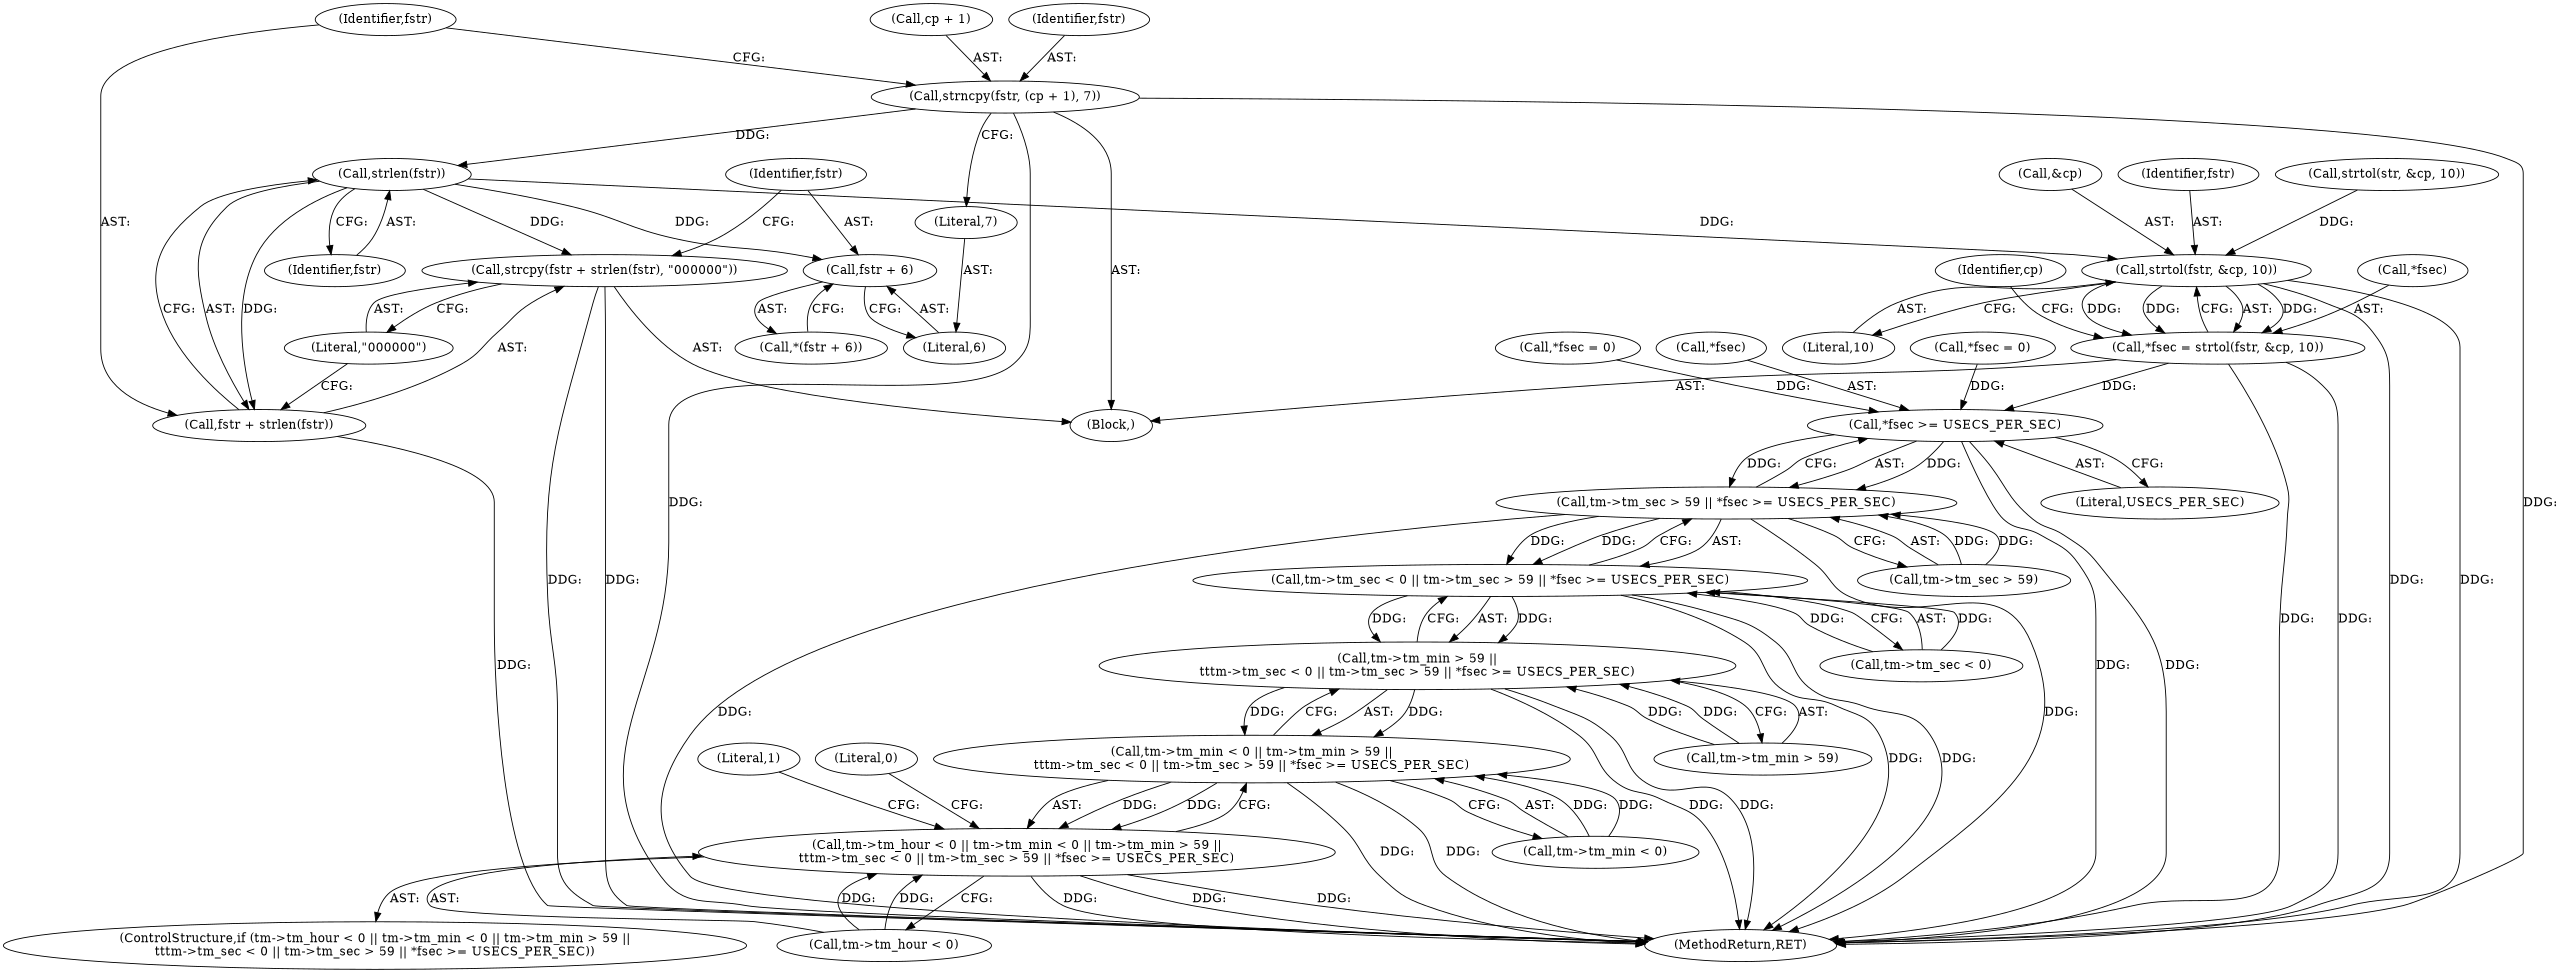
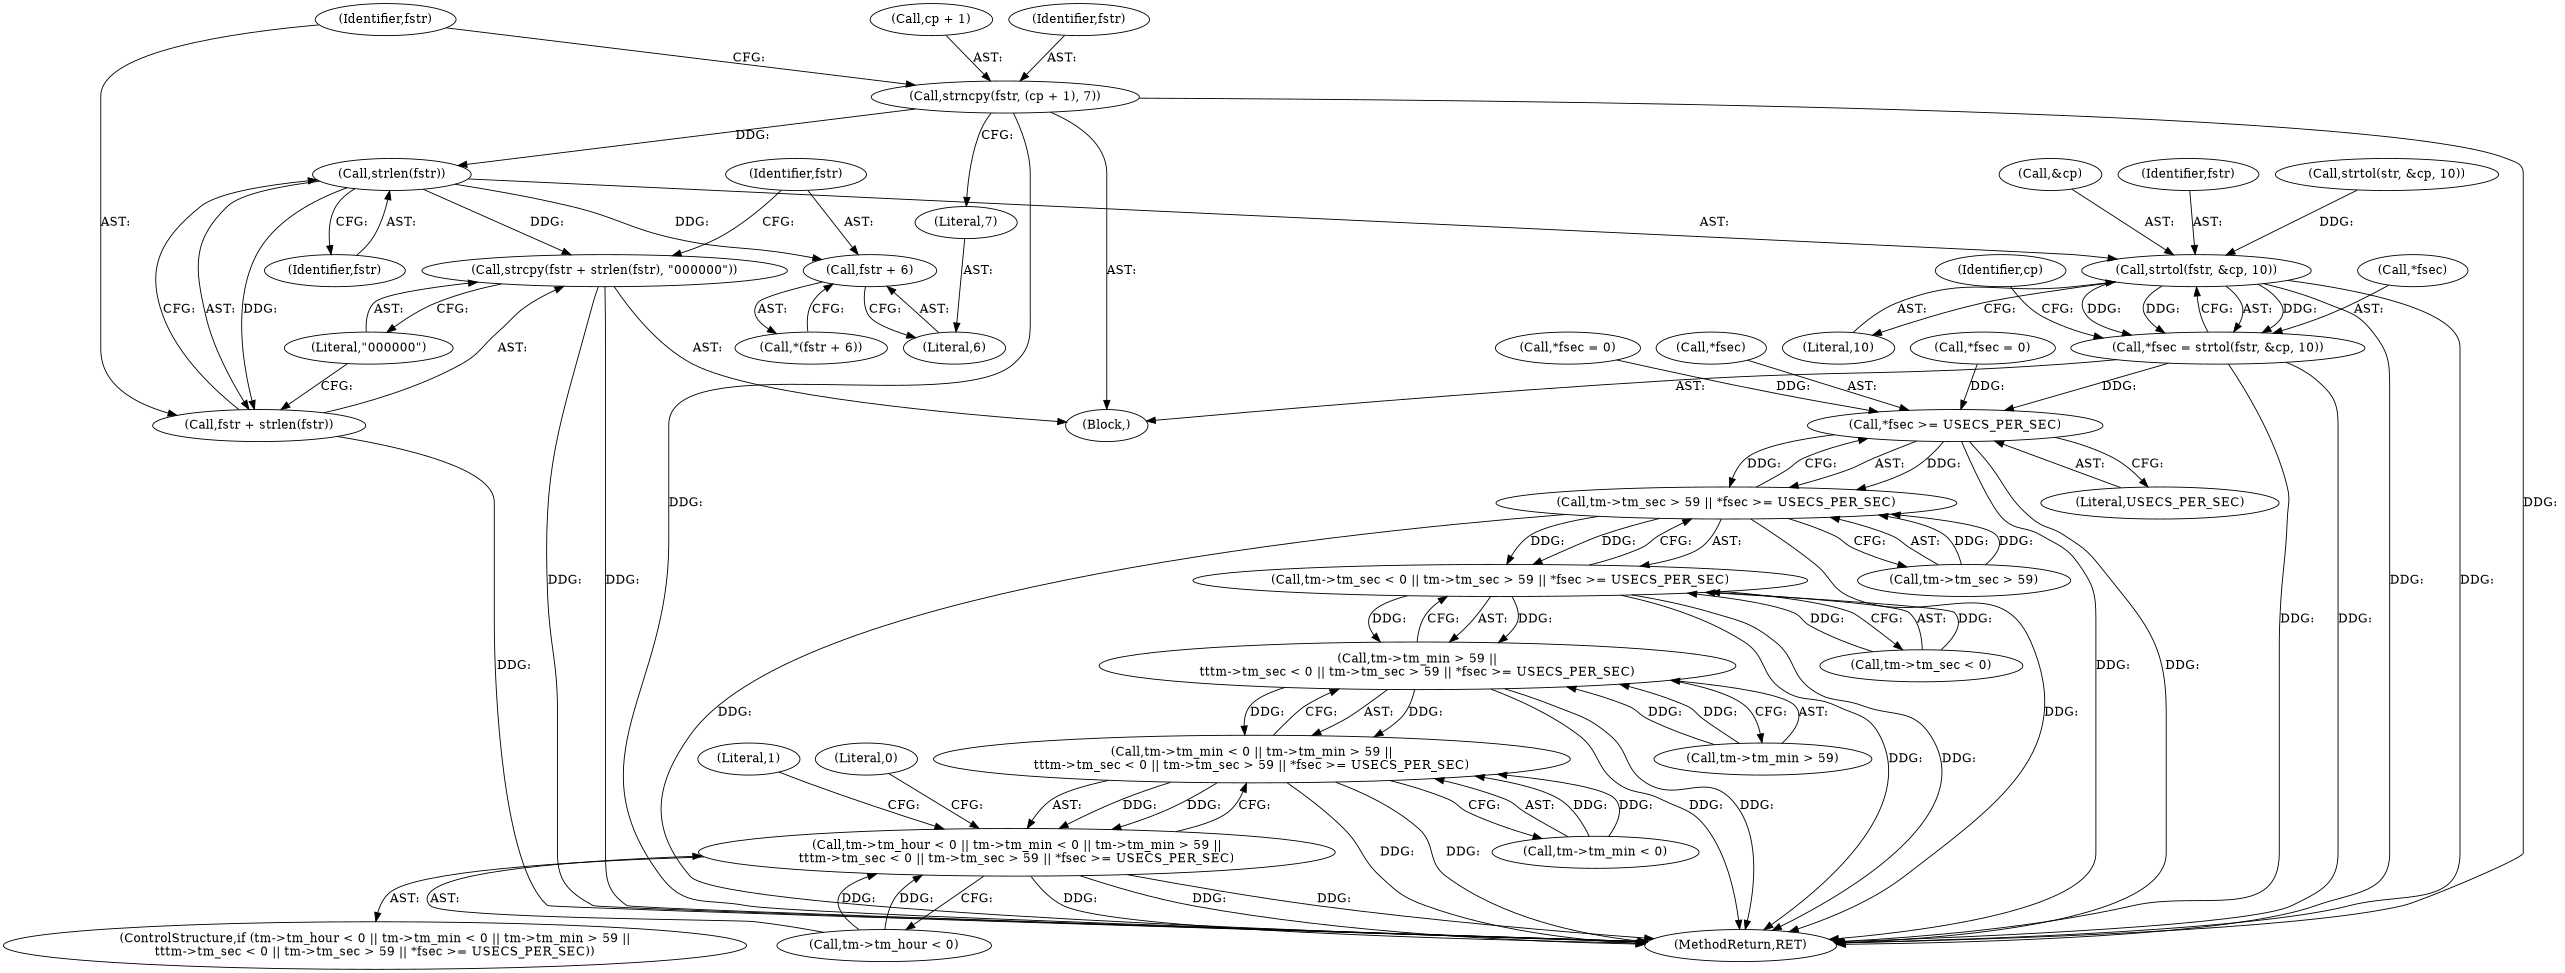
  digraph {
    n1 [label="(Call,strncpy(fstr, (cp + 1), 7))"]
    n2 [label="(Call,strlen(fstr))"]
    n3 [label="(Block,)"]
    n4 [label="(Literal,7)"]
    n5 [label="(MethodReturn,RET)"]
    n6 [label="(Call,strcpy(fstr + strlen(fstr), \"000000\"))"]
    n7 [label="(Call,fstr + strlen(fstr))"]
    n8 [label="(Call,fstr + 6)"]
    n9 [label="(Call,strtol(fstr, &cp, 10))"]
    n10 [label="(Identifier,fstr)"]
    n11 [label="(Literal,6)"]
    n12 [label="(Literal,\"000000\")"]
    n13 [label="(Call,*(fstr + 6))"]
    n14 [label="(Call,*fsec = strtol(fstr, &cp, 10))"]
    n15 [label="(Literal,10)"]
    n16 [label="(Call,*fsec >= USECS_PER_SEC)"]
    n17 [label="(Call,tm->tm_sec > 59 || *fsec >= USECS_PER_SEC)"]
    n18 [label="(Literal,USECS_PER_SEC)"]
    n19 [label="(Call,tm->tm_sec < 0 || tm->tm_sec > 59 || *fsec >= USECS_PER_SEC)"]
    n20 [label="(Call,tm->tm_sec > 59)"]
    n21 [label="(Call,tm->tm_min > 59 ||\n\t\ttm->tm_sec < 0 || tm->tm_sec > 59 || *fsec >= USECS_PER_SEC)"]
    n22 [label="(Call,tm->tm_sec < 0)"]
    n23 [label="(Call,tm->tm_min < 0 || tm->tm_min > 59 ||\n\t\ttm->tm_sec < 0 || tm->tm_sec > 59 || *fsec >= USECS_PER_SEC)"]
    n24 [label="(Call,tm->tm_min > 59)"]
    n25 [label="(Call,tm->tm_hour < 0 || tm->tm_min < 0 || tm->tm_min > 59 ||\n\t\ttm->tm_sec < 0 || tm->tm_sec > 59 || *fsec >= USECS_PER_SEC)"]
    n26 [label="(Call,tm->tm_min < 0)"]
    n27 [label="(ControlStructure,if (tm->tm_hour < 0 || tm->tm_min < 0 || tm->tm_min > 59 ||\n\t\ttm->tm_sec < 0 || tm->tm_sec > 59 || *fsec >= USECS_PER_SEC))"]
    n28 [label="(Call,tm->tm_hour < 0)"]
    n29 [label="(Call,strtol(str, &cp, 10))"]
    n30 [label="(Call,*fsec = 0)"]
    n31 [label="(Call,*fsec)"]
    n32 [label="(Call,*fsec)"]
    n33 [label="(Identifier,cp)"]
    n34 [label="(Call,&cp)"]
    n35 [label="(Identifier,fstr)"]
    n36 [label="(Call,cp + 1)"]
    n37 [label="(Identifier,fstr)"]
    n38 [label="(Identifier,fstr)"]
    n39 [label="(Call,*fsec = 0)"]
    n40 [label="(Identifier,fstr)"]
    n41 [label="(Literal,0)"]
    n42 [label="(Literal,1)"]
    n1 -> n2 [label="DDG: "]
    n1 -> n3 [label="AST: "]
    n1 -> n4 [label="CFG: "]
    n1 -> n5 [label="DDG: "]
    n1 -> n5 [label="DDG: "]
    n2 -> n6 [label="DDG: "]
    n2 -> n7 [label="AST: "]
    n2 -> n7 [label="DDG: "]
    n2 -> n8 [label="DDG: "]
-   n2 -> n9 [label="DDG: "]
+   n2 -> n9 [label="AST: "]
    n2 -> n10 [label="CFG: "]
    n4 -> n11 [label="AST: "]
    n6 -> n3 [label="AST: "]
    n6 -> n5 [label="DDG: "]
    n6 -> n5 [label="DDG: "]
    n6 -> n12 [label="CFG: "]
    n7 -> n2 [label="CFG: "]
    n7 -> n5 [label="DDG: "]
    n7 -> n6 [label="AST: "]
    n8 -> n11 [label="CFG: "]
    n8 -> n13 [label="AST: "]
    n9 -> n5 [label="DDG: "]
    n9 -> n5 [label="DDG: "]
    n9 -> n14 [label="AST: "]
    n9 -> n14 [label="DDG: "]
    n9 -> n14 [label="DDG: "]
    n9 -> n14 [label="DDG: "]
    n9 -> n15 [label="CFG: "]
    n10 -> n2 [label="AST: "]
    n11 -> n8 [label="AST: "]
    n12 -> n6 [label="AST: "]
    n12 -> n7 [label="CFG: "]
    n13 -> n8 [label="CFG: "]
    n14 -> n3 [label="AST: "]
    n14 -> n5 [label="DDG: "]
    n14 -> n5 [label="DDG: "]
    n14 -> n9 [label="CFG: "]
    n14 -> n16 [label="DDG: "]
    n15 -> n9 [label="AST: "]
    n16 -> n5 [label="DDG: "]
    n16 -> n5 [label="DDG: "]
    n16 -> n17 [label="AST: "]
    n16 -> n17 [label="DDG: "]
    n16 -> n17 [label="DDG: "]
    n16 -> n18 [label="CFG: "]
    n17 -> n5 [label="DDG: "]
    n17 -> n5 [label="DDG: "]
    n17 -> n16 [label="CFG: "]
    n17 -> n19 [label="AST: "]
    n17 -> n19 [label="DDG: "]
    n17 -> n19 [label="DDG: "]
    n17 -> n20 [label="CFG: "]
    n18 -> n16 [label="AST: "]
    n19 -> n5 [label="DDG: "]
    n19 -> n5 [label="DDG: "]
    n19 -> n17 [label="CFG: "]
    n19 -> n21 [label="AST: "]
    n19 -> n21 [label="DDG: "]
    n19 -> n21 [label="DDG: "]
    n19 -> n22 [label="CFG: "]
    n20 -> n17 [label="AST: "]
    n20 -> n17 [label="DDG: "]
    n20 -> n17 [label="DDG: "]
    n21 -> n5 [label="DDG: "]
    n21 -> n5 [label="DDG: "]
    n21 -> n19 [label="CFG: "]
    n21 -> n23 [label="AST: "]
    n21 -> n23 [label="DDG: "]
    n21 -> n23 [label="DDG: "]
    n21 -> n24 [label="CFG: "]
    n22 -> n19 [label="AST: "]
    n22 -> n19 [label="DDG: "]
    n22 -> n19 [label="DDG: "]
    n23 -> n5 [label="DDG: "]
    n23 -> n5 [label="DDG: "]
    n23 -> n21 [label="CFG: "]
    n23 -> n25 [label="AST: "]
    n23 -> n25 [label="DDG: "]
    n23 -> n25 [label="DDG: "]
    n23 -> n26 [label="CFG: "]
    n24 -> n21 [label="AST: "]
    n24 -> n21 [label="DDG: "]
    n24 -> n21 [label="DDG: "]
    n25 -> n5 [label="DDG: "]
    n25 -> n5 [label="DDG: "]
    n25 -> n5 [label="DDG: "]
    n25 -> n23 [label="CFG: "]
    n25 -> n27 [label="AST: "]
    n25 -> n28 [label="CFG: "]
    n26 -> n23 [label="AST: "]
    n26 -> n23 [label="DDG: "]
    n26 -> n23 [label="DDG: "]
    n28 -> n25 [label="AST: "]
    n28 -> n25 [label="DDG: "]
    n28 -> n25 [label="DDG: "]
    n29 -> n9 [label="DDG: "]
    n30 -> n16 [label="DDG: "]
    n31 -> n16 [label="AST: "]
    n32 -> n14 [label="AST: "]
    n33 -> n14 [label="CFG: "]
    n34 -> n9 [label="AST: "]
    n35 -> n6 [label="CFG: "]
    n35 -> n8 [label="AST: "]
    n36 -> n1 [label="AST: "]
    n37 -> n1 [label="AST: "]
    n38 -> n1 [label="CFG: "]
    n38 -> n7 [label="AST: "]
    n39 -> n16 [label="DDG: "]
    n40 -> n9 [label="AST: "]
    n41 -> n25 [label="CFG: "]
    n42 -> n25 [label="CFG: "]
  }
